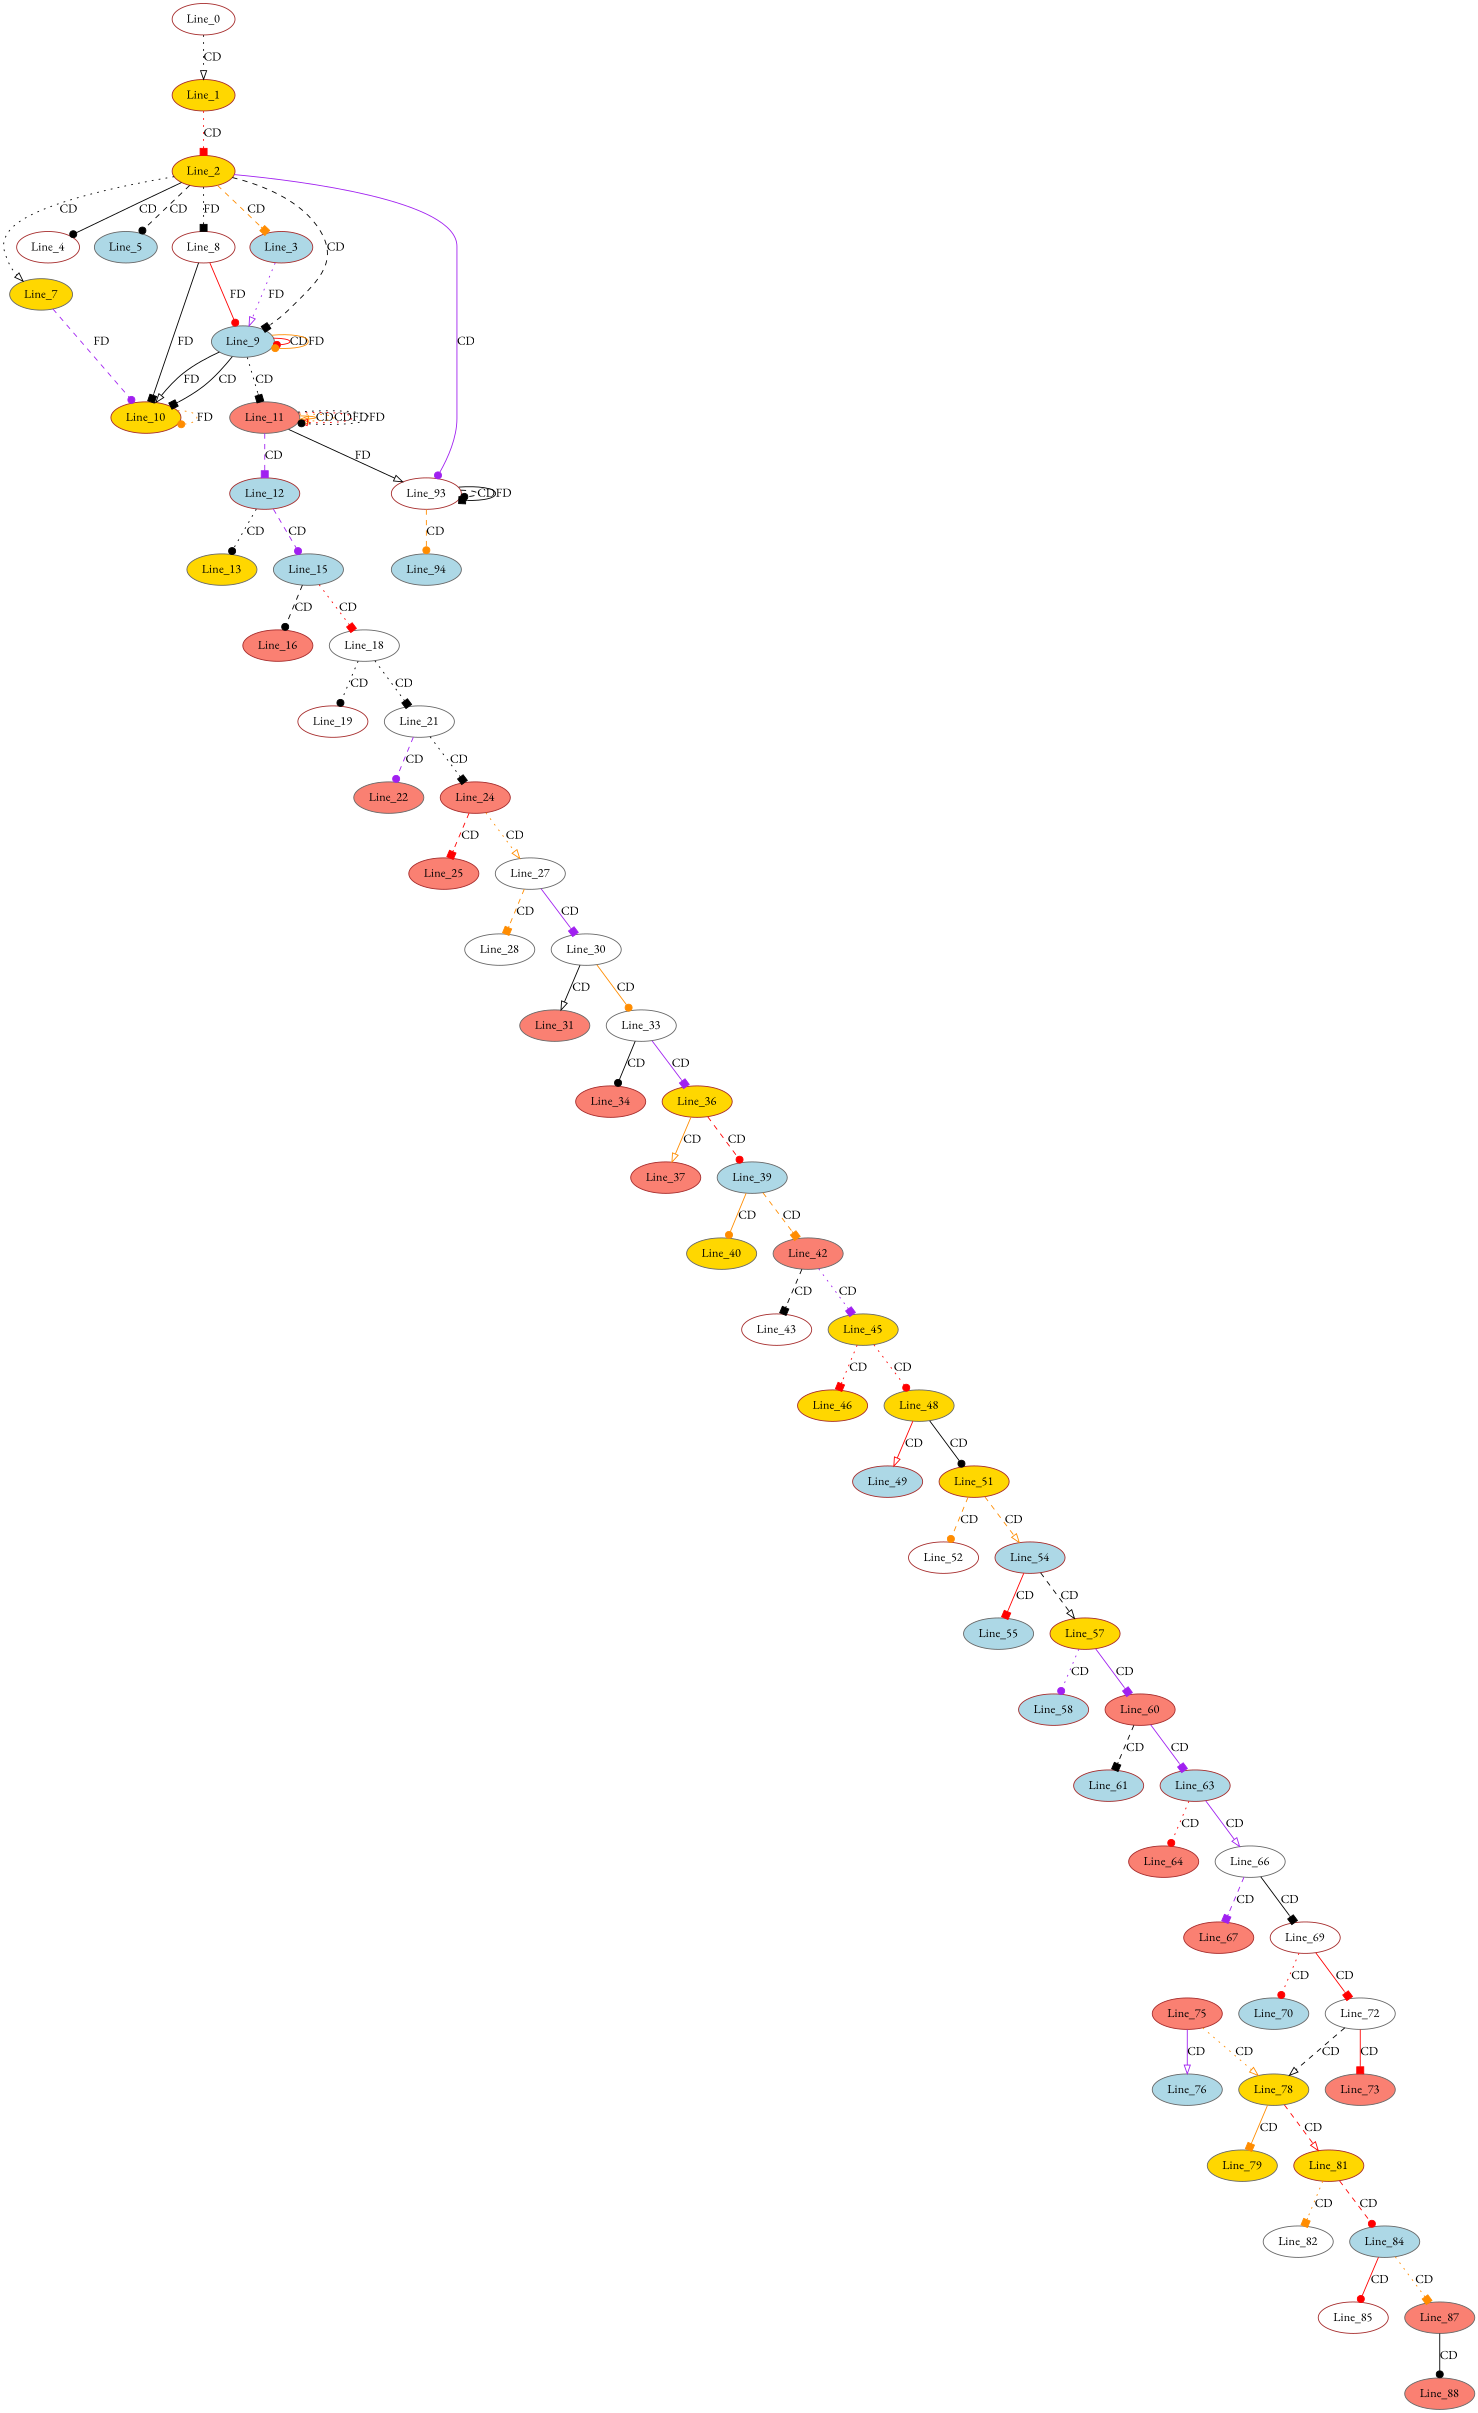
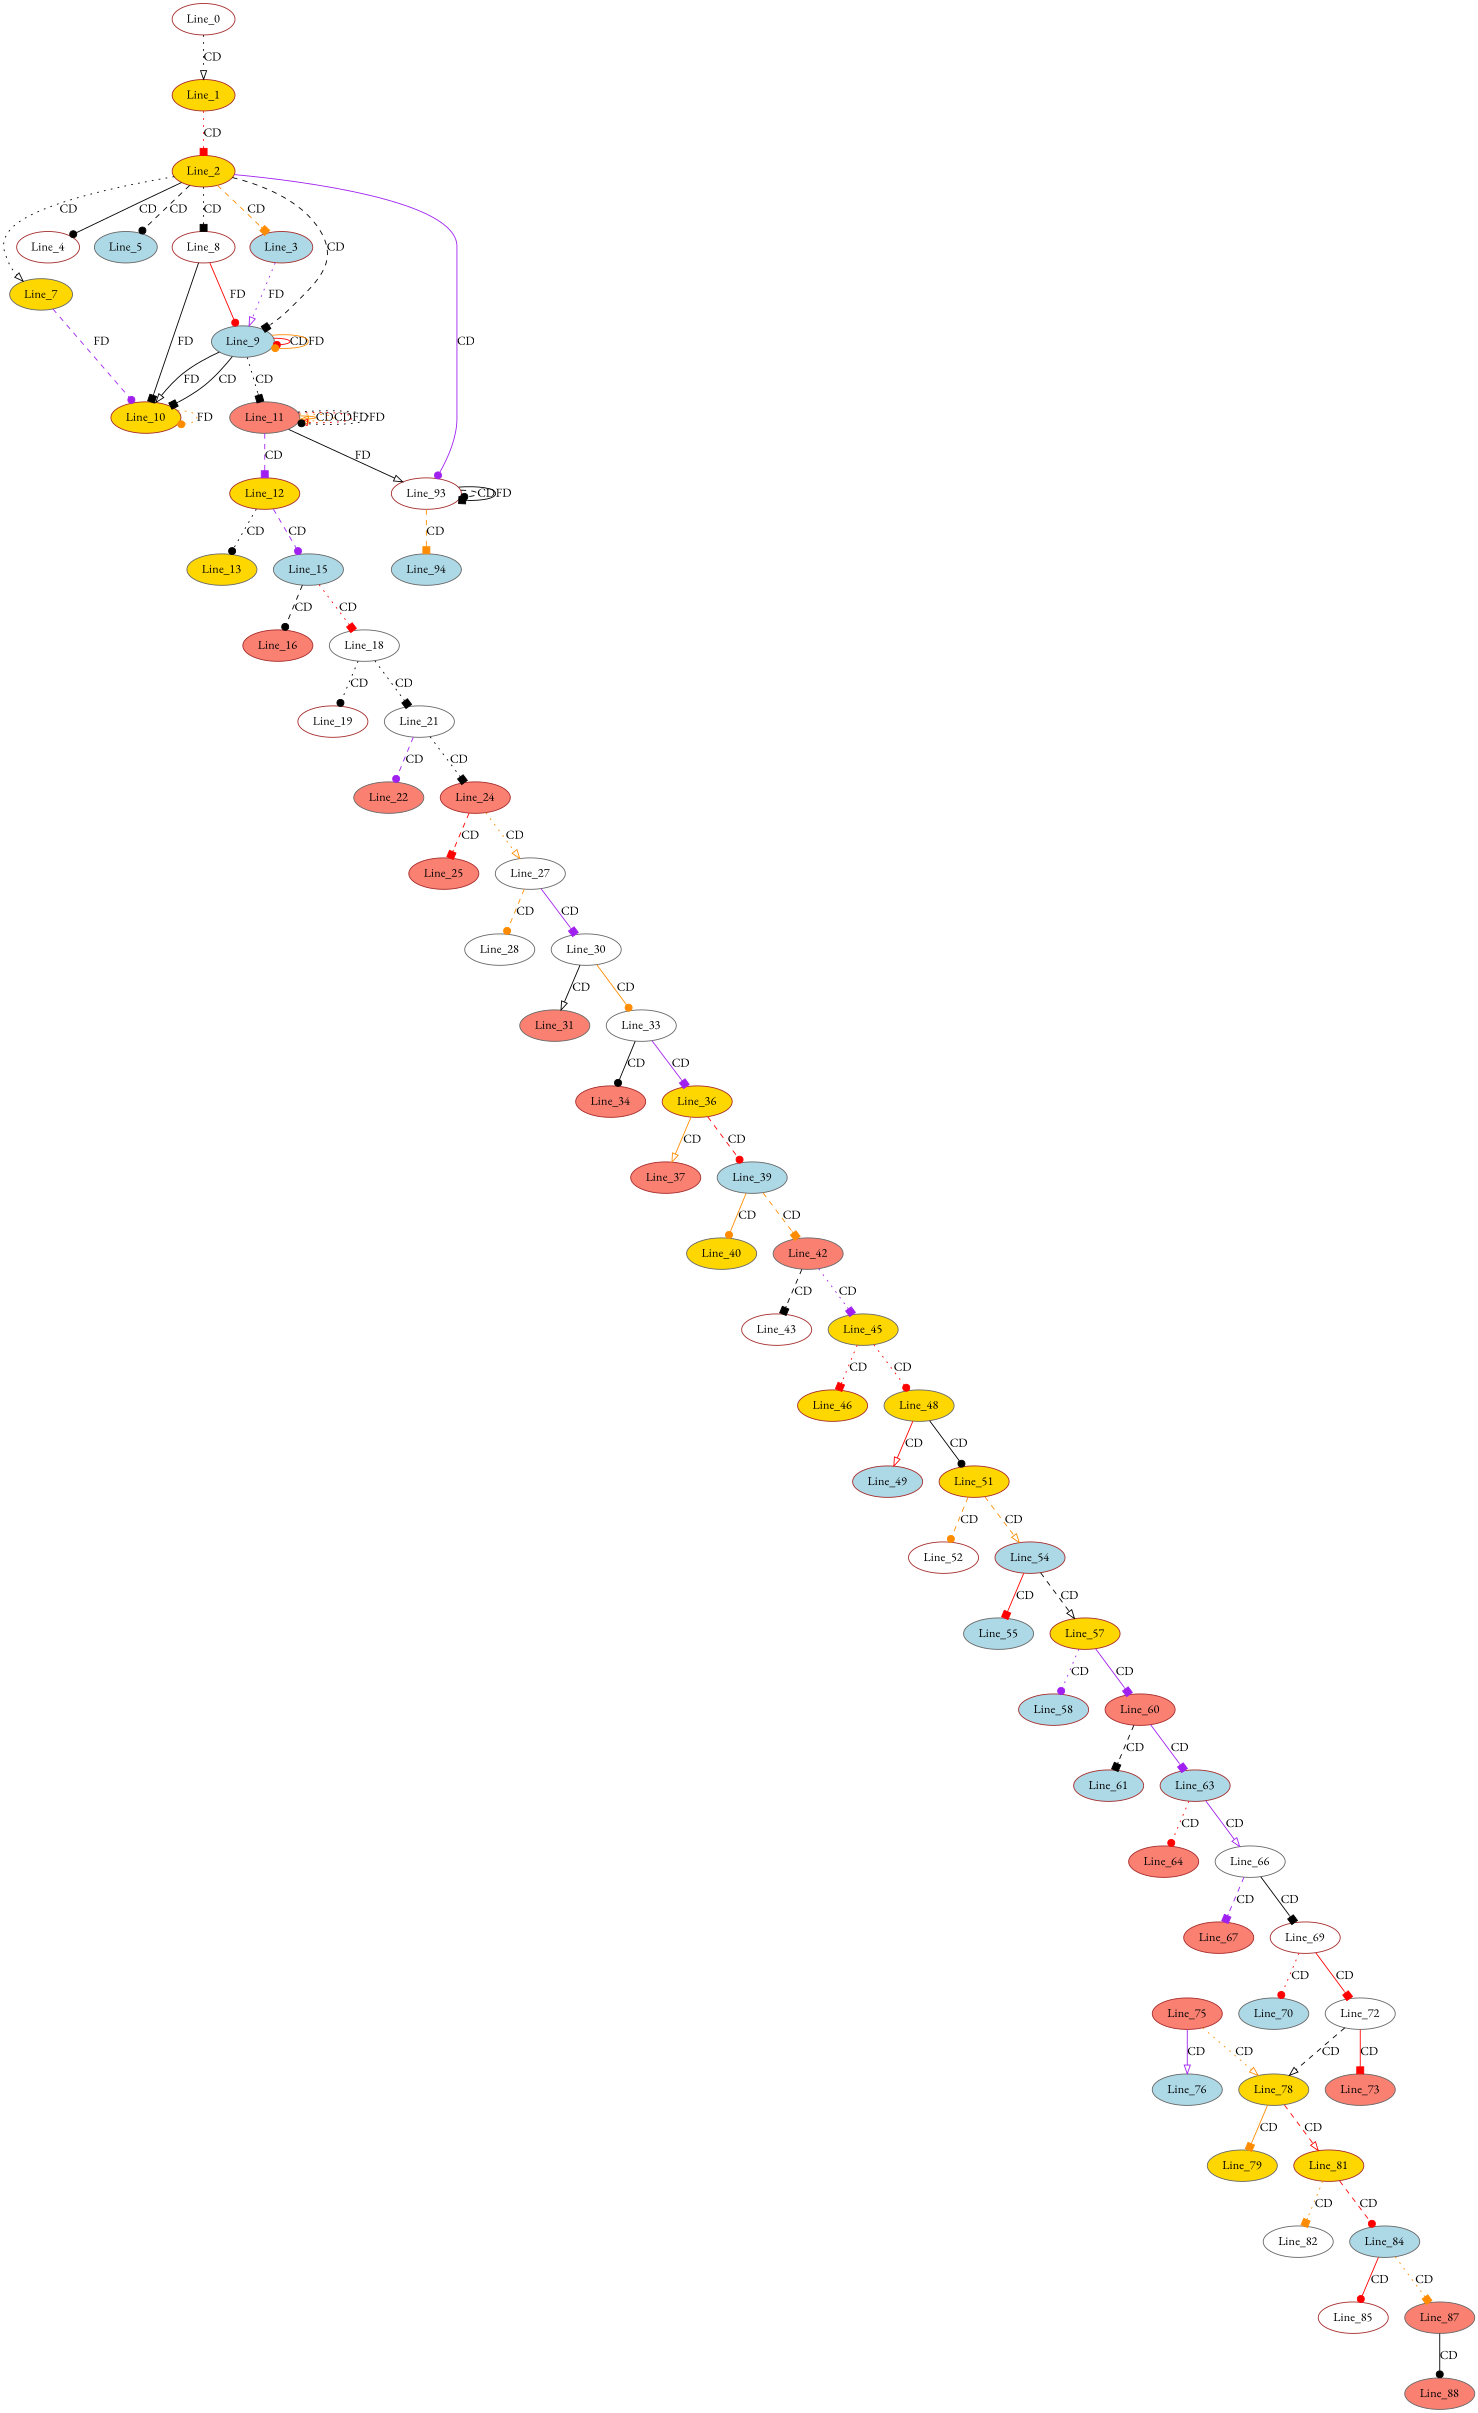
  digraph {
    fontname="EB Garamond"
    node [color=brown fillcolor=white fontname="EB Garamond" style=filled]
    edge [arrowhead=box color=black fontname="EB Garamond" style=solid]
    Line_1 [fillcolor=gold]
    Line_0
    Line_2 [fillcolor=gold]
    Line_3 [fillcolor=lightblue]
    Line_4
    Line_5 [color=gray40 fillcolor=lightblue]
    Line_7 [color=gray40 fillcolor=gold]
    Line_8
    Line_9 [color=gray40 fillcolor=lightblue]
    Line_93
    Line_10 [fillcolor=gold]
    Line_11 [color=gray40 fillcolor=salmon]
    Line_94 [color=gray40 fillcolor=lightblue]
-   Line_12 [fillcolor=lightblue]
+   Line_12 [fillcolor=gold]
    Line_13 [color=gray40 fillcolor=gold]
    Line_15 [color=gray40 fillcolor=lightblue]
    Line_16 [fillcolor=salmon]
    Line_18 [color=gray40]
    Line_19
    Line_21 [color=gray40]
    Line_22 [color=gray40 fillcolor=salmon]
    Line_24 [fillcolor=salmon]
    Line_25 [fillcolor=salmon]
    Line_27 [color=gray40]
    Line_28 [color=gray40]
    Line_30 [color=gray40]
    Line_31 [color=gray40 fillcolor=salmon]
    Line_33 [color=gray40]
    Line_34 [fillcolor=salmon]
    Line_36 [fillcolor=gold]
    Line_37 [fillcolor=salmon]
    Line_39 [color=gray40 fillcolor=lightblue]
    Line_40 [color=gray40 fillcolor=gold]
    Line_42 [color=gray40 fillcolor=salmon]
    Line_43
    Line_45 [color=gray40 fillcolor=gold]
    Line_46 [fillcolor=gold]
    Line_48 [color=gray40 fillcolor=gold]
    Line_49 [fillcolor=lightblue]
    Line_51 [fillcolor=gold]
    Line_52
    Line_54 [fillcolor=lightblue]
    Line_55 [color=gray40 fillcolor=lightblue]
    Line_57 [fillcolor=gold]
    Line_58 [fillcolor=lightblue]
    Line_60 [fillcolor=salmon]
    Line_61 [fillcolor=lightblue]
    Line_63 [fillcolor=lightblue]
    Line_64 [fillcolor=salmon]
    Line_66 [color=gray40]
    Line_67 [fillcolor=salmon]
    Line_69
    Line_70 [color=gray40 fillcolor=lightblue]
    Line_72 [color=gray40]
    Line_73 [color=gray40 fillcolor=salmon]
    Line_78 [color=gray40 fillcolor=gold]
    Line_75 [fillcolor=salmon]
    Line_76 [color=gray40 fillcolor=lightblue]
    Line_79 [color=gray40 fillcolor=gold]
    Line_81 [fillcolor=gold]
    Line_82 [color=gray40]
    Line_84 [color=gray40 fillcolor=lightblue]
    Line_85
    Line_87 [color=gray40 fillcolor=salmon]
    Line_88 [color=gray40 fillcolor=salmon]
    Line_1 -> Line_2 [color=red label=CD style=dotted]
    Line_0 -> Line_1 [arrowhead=onormal label=CD style=dotted]
    Line_2 -> Line_3 [color=darkorange label=CD style=dashed]
    Line_2 -> Line_4 [arrowhead=dot label=CD]
    Line_2 -> Line_5 [arrowhead=dot label=CD style=dashed]
    Line_2 -> Line_7 [arrowhead=onormal label=CD style=dotted]
-   Line_2 -> Line_8 [label=FD style=dotted]
+   Line_2 -> Line_8 [label=CD style=dotted]
    Line_2 -> Line_9 [label=CD style=dashed]
    Line_2 -> Line_93 [arrowhead=dot color=purple label=CD]
    Line_3 -> Line_9 [arrowhead=onormal color=purple label=FD style=dotted]
    Line_7 -> Line_10 [arrowhead=dot color=purple label=FD style=dashed]
    Line_8 -> Line_9 [arrowhead=dot color=red label=FD]
    Line_8 -> Line_10 [label=FD]
    Line_9 -> Line_9 [arrowhead=dot color=red label=CD]
    Line_9 -> Line_9 [arrowhead=dot color=darkorange label=FD]
    Line_9 -> Line_10 [label=CD]
    Line_9 -> Line_10 [arrowhead=onormal label=FD]
    Line_9 -> Line_11 [label=CD style=dotted]
    Line_93 -> Line_93 [arrowhead=dot label=CD style=dashed]
    Line_93 -> Line_93 [label=FD]
-   Line_93 -> Line_94 [arrowhead=dot color=darkorange label=CD style=dashed]
+   Line_93 -> Line_94 [color=darkorange label=CD style=dashed]
    Line_10 -> Line_10 [arrowhead=dot color=darkorange label=FD style=dotted]
    Line_11 -> Line_93 [arrowhead=onormal label=FD]
    Line_11 -> Line_11 [arrowhead=onormal color=darkorange label=CD]
    Line_11 -> Line_11 [arrowhead=onormal color=darkorange label=CD style=dotted]
    Line_11 -> Line_11 [arrowhead=onormal color=red label=FD style=dotted]
    Line_11 -> Line_11 [arrowhead=dot label=FD style=dotted]
    Line_11 -> Line_12 [color=purple label=CD style=dashed]
    Line_12 -> Line_13 [arrowhead=dot label=CD style=dotted]
    Line_12 -> Line_15 [arrowhead=dot color=purple label=CD style=dashed]
    Line_15 -> Line_16 [arrowhead=dot label=CD style=dashed]
    Line_15 -> Line_18 [color=red label=CD style=dotted]
    Line_18 -> Line_19 [arrowhead=dot label=CD style=dotted]
    Line_18 -> Line_21 [label=CD style=dotted]
    Line_21 -> Line_22 [arrowhead=dot color=purple label=CD style=dashed]
    Line_21 -> Line_24 [label=CD style=dotted]
    Line_24 -> Line_25 [color=red label=CD style=dashed]
    Line_24 -> Line_27 [arrowhead=onormal color=darkorange label=CD style=dotted]
-   Line_27 -> Line_28 [color=darkorange label=CD style=dashed]
+   Line_27 -> Line_28 [arrowhead=dot color=darkorange label=CD style=dashed]
    Line_27 -> Line_30 [color=purple label=CD]
    Line_30 -> Line_31 [arrowhead=onormal label=CD]
    Line_30 -> Line_33 [arrowhead=dot color=darkorange label=CD]
    Line_33 -> Line_34 [arrowhead=dot label=CD]
    Line_33 -> Line_36 [color=purple label=CD]
    Line_36 -> Line_37 [arrowhead=onormal color=darkorange label=CD]
    Line_36 -> Line_39 [arrowhead=dot color=red label=CD style=dashed]
    Line_39 -> Line_40 [arrowhead=dot color=darkorange label=CD]
    Line_39 -> Line_42 [color=darkorange label=CD style=dashed]
    Line_42 -> Line_43 [label=CD style=dashed]
    Line_42 -> Line_45 [color=purple label=CD style=dotted]
    Line_45 -> Line_46 [color=red label=CD style=dotted]
    Line_45 -> Line_48 [arrowhead=dot color=red label=CD style=dotted]
    Line_48 -> Line_49 [arrowhead=onormal color=red label=CD]
    Line_48 -> Line_51 [arrowhead=dot label=CD]
    Line_51 -> Line_52 [arrowhead=dot color=darkorange label=CD style=dashed]
    Line_51 -> Line_54 [arrowhead=onormal color=darkorange label=CD style=dashed]
    Line_54 -> Line_55 [color=red label=CD]
    Line_54 -> Line_57 [arrowhead=onormal label=CD style=dashed]
    Line_57 -> Line_58 [arrowhead=dot color=purple label=CD style=dotted]
    Line_57 -> Line_60 [color=purple label=CD]
    Line_60 -> Line_61 [label=CD style=dashed]
    Line_60 -> Line_63 [color=purple label=CD]
    Line_63 -> Line_64 [arrowhead=dot color=red label=CD style=dotted]
    Line_63 -> Line_66 [arrowhead=onormal color=purple label=CD]
    Line_66 -> Line_67 [color=purple label=CD style=dashed]
    Line_66 -> Line_69 [label=CD]
    Line_69 -> Line_70 [arrowhead=dot color=red label=CD style=dotted]
    Line_69 -> Line_72 [color=red label=CD]
    Line_72 -> Line_73 [color=red label=CD]
    Line_72 -> Line_78 [arrowhead=onormal label=CD style=dashed]
    Line_78 -> Line_79 [color=darkorange label=CD]
    Line_78 -> Line_81 [arrowhead=onormal color=red label=CD style=dashed]
    Line_75 -> Line_78 [arrowhead=onormal color=darkorange label=CD style=dotted]
    Line_75 -> Line_76 [arrowhead=onormal color=purple label=CD]
    Line_81 -> Line_82 [color=darkorange label=CD style=dotted]
    Line_81 -> Line_84 [arrowhead=dot color=red label=CD style=dashed]
    Line_84 -> Line_85 [arrowhead=dot color=red label=CD]
    Line_84 -> Line_87 [color=darkorange label=CD style=dotted]
    Line_87 -> Line_88 [arrowhead=dot label=CD]
  }
